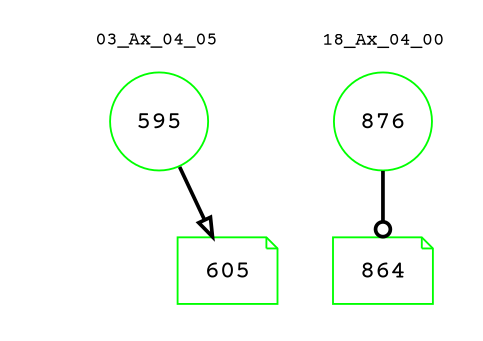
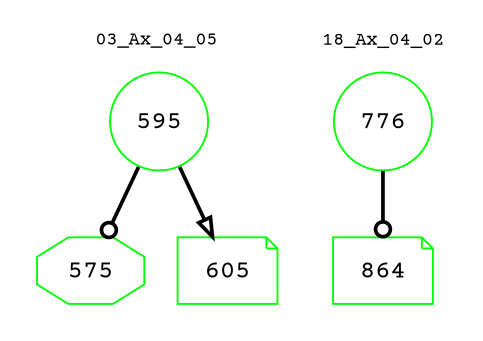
  digraph {
    fontname="Courier Prime"
    node [color=green fontname="Courier Prime" shape=circle]
    edge [arrowhead=odot color=black fontname="Courier Prime" style=bold]
    n1 [label=595]
+   n2 [label=575 shape=octagon]
    n3 [label=605 shape=note]
-   n4 [label=876]
+   n4 [label=776]
    n5 [label=864 shape=note]
    subgraph cluster_1 {
      color=white
      fontsize=10
      label="03_Ax_04_05"
      n1
+     n2
      n3
    }
    subgraph cluster_2 {
      color=white
      fontsize=10
-     label="18_Ax_04_00"
+     label="18_Ax_04_02"
      n4
      n5
    }
+   n1 -> n2
    n1 -> n3 [arrowhead=onormal]
    n4 -> n5
  }
